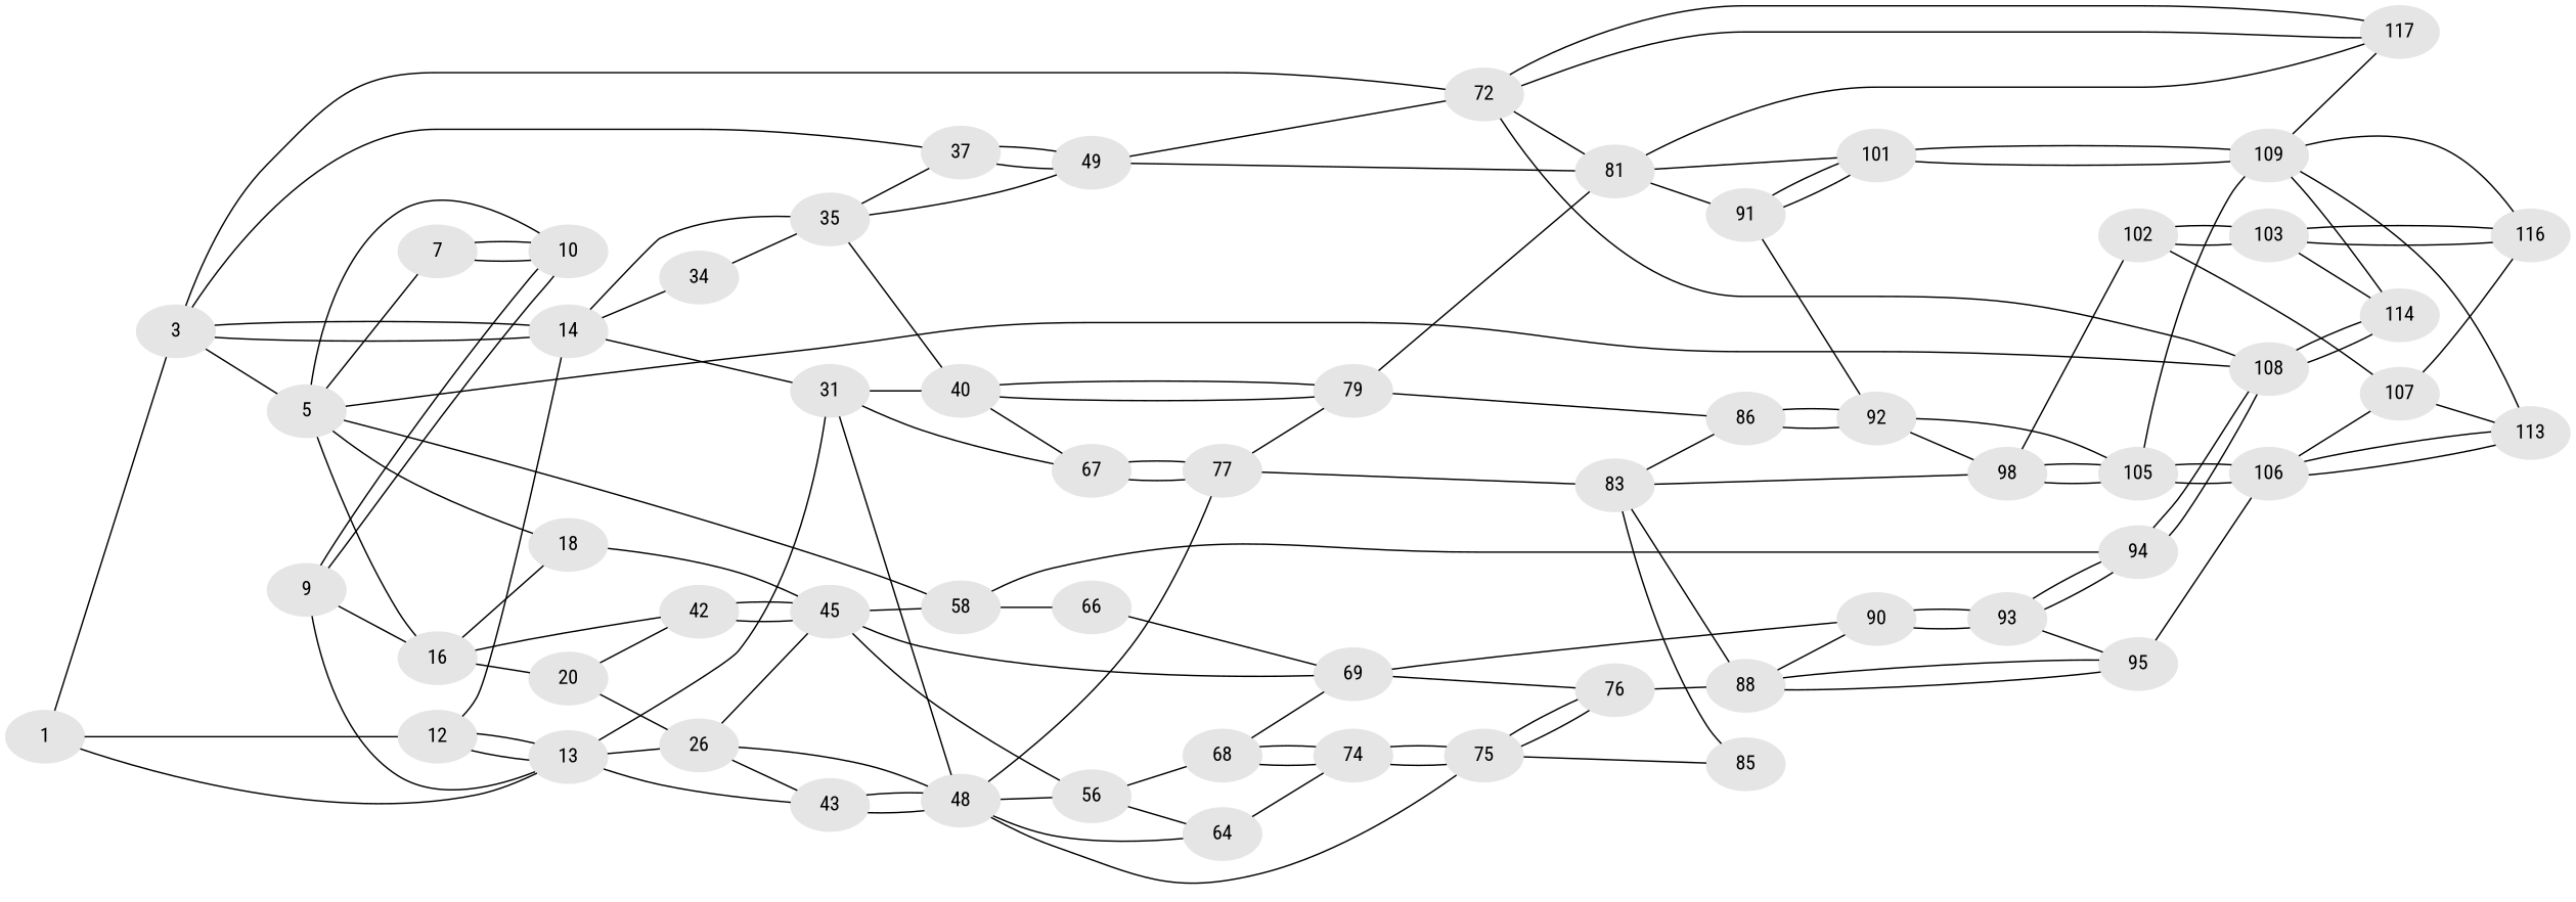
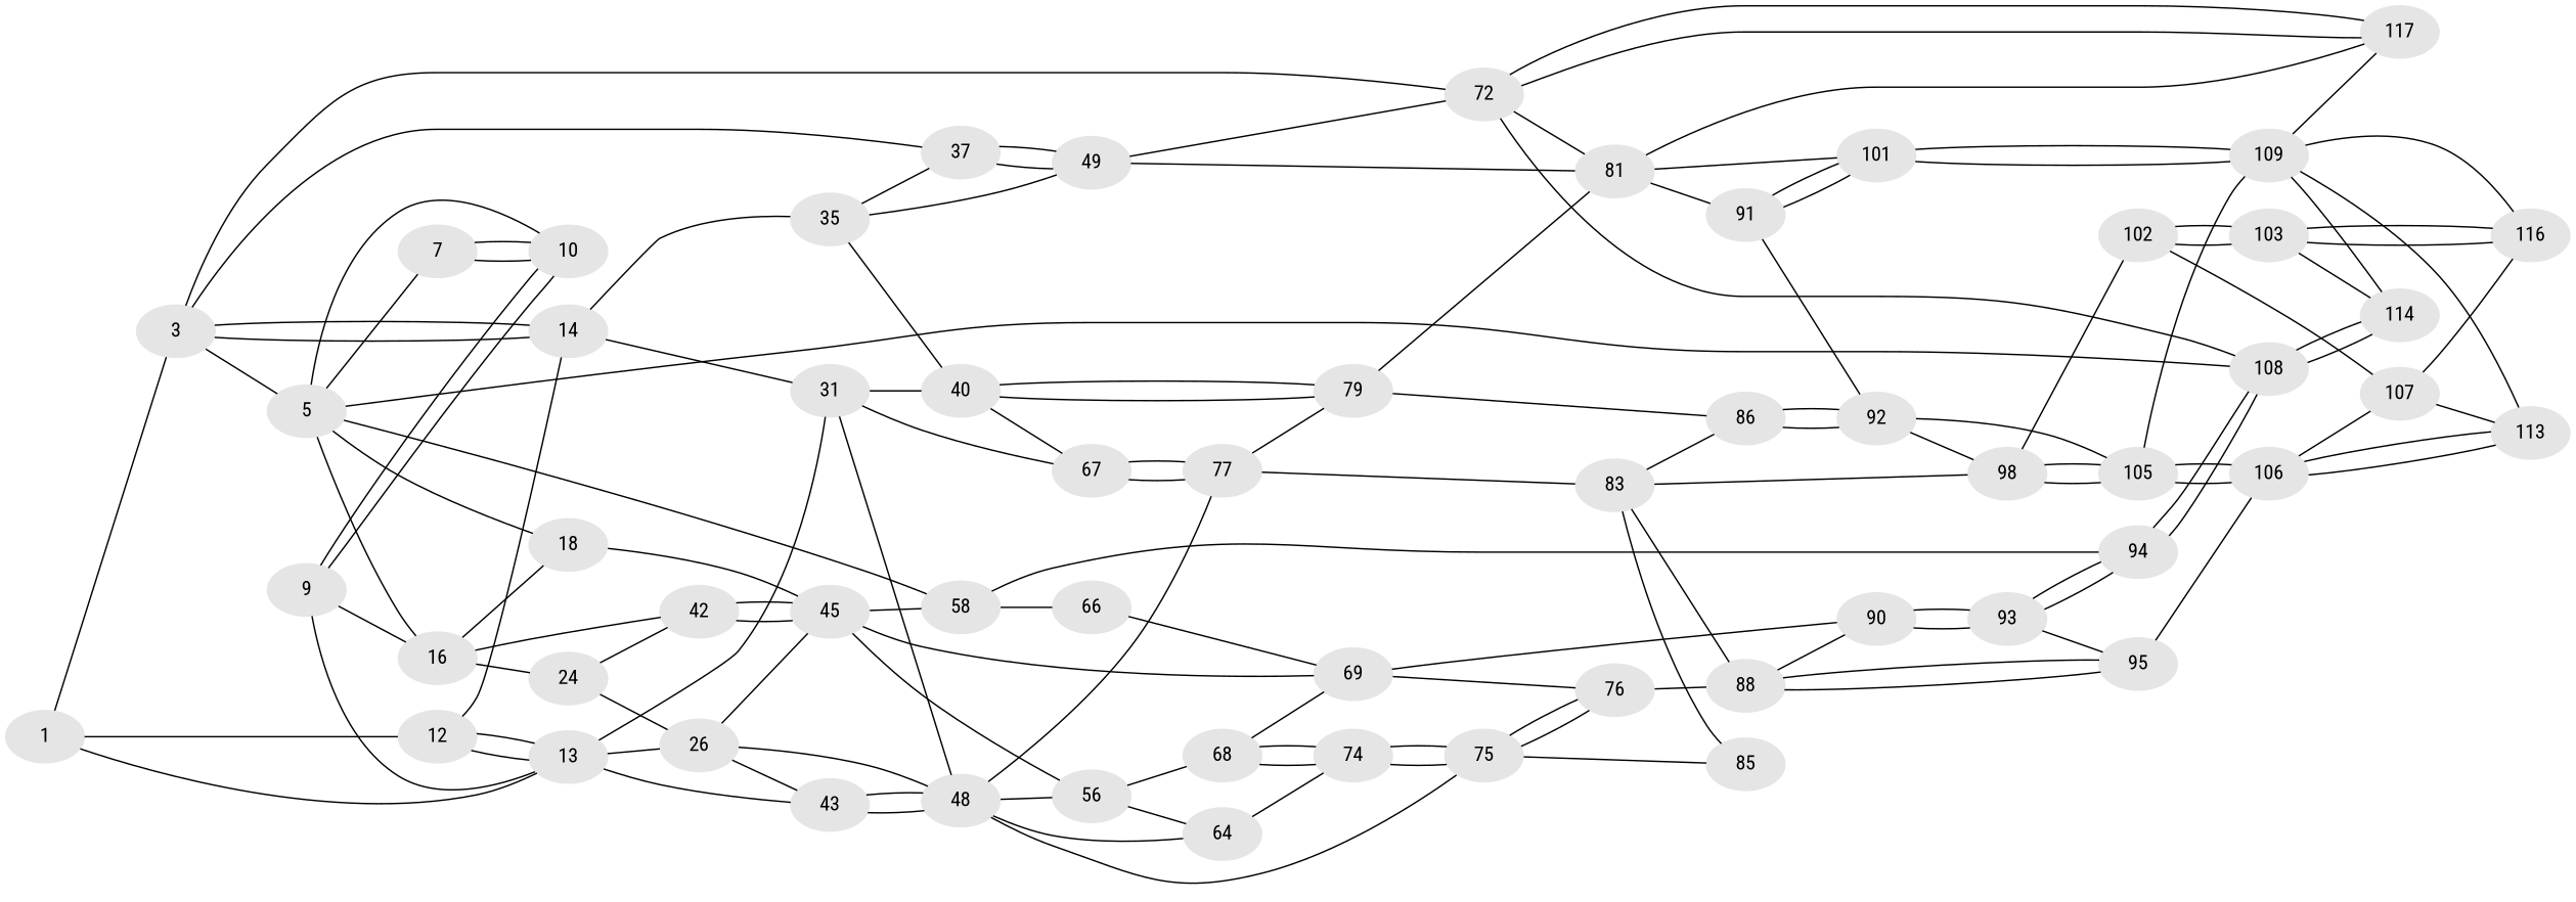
  graph {
    fontname="Roboto Condensed"
    rankdir=LR
    node [color=gray90 fontname="Roboto Condensed" style=filled]
    edge [fontname="Roboto Condensed"]
    1 [super="+2+8"]
    3 [super="+4"]
    12
    13 [super="+22"]
    5 [super="+6+19"]
    14 [super="+33+15"]
    37
    72 [super="+73"]
    9 [super="+20"]
    10
    16 [super="+21+17"]
    26 [super="+27"]
    31 [super="+42"]
    43
    7
    18
    58 [super="+61+59"]
    108
-   34
    35 [super="+38+36"]
    49 [super="+50"]
    81 [super="+82+96"]
    117
-   24 [super="+29" label=20]
+   24 [super="+29"]
    n25 [label=42]
    45 [super="+46+55"]
    66
    94
    114
    48 [super="+52"]
    40 [super="+41"]
    67
    56 [super="+65"]
    69 [super="+70"]
    64
    77 [super="+78"]
    75
    79 [super="+80"]
    86
    68
    76
    90
    74
    83 [super="+84"]
    91
    101
    88 [super="+89"]
    93
    85
    95
    98 [super="+99"]
    92 [super="+97"]
    109 [super="+110"]
    105 [super="+112"]
    102
    106
    103 [super="+104"]
    116
    107 [super="+115"]
    113
    1 -- 3
    1 -- 12
    1 -- 13
    3 -- 5
    3 -- 14
    3 -- 14
    3 -- 37
    3 -- 72
    12 -- 13
    12 -- 13
    12 -- 14
    13 -- 26
    13 -- 31
    13 -- 43
    5 -- 10
    5 -- 16
    5 -- 7
    5 -- 18
    5 -- 58
    5 -- 108
    14 -- 31
-   14 -- 34 [weight=2]
    14 -- 35
    37 -- 49
    37 -- 49
    72 -- 108
    72 -- 81
    72 -- 117
    72 -- 117
    9 -- 13
    9 -- 10
    9 -- 10
    9 -- 16
    16 -- 18
    16 -- 24 [weight=2]
    16 -- n25
    26 -- 43
    26 -- 45
    26 -- 48
    31 -- 48
    31 -- 40
    31 -- 67
    43 -- 48
    43 -- 48
    7 -- 10
    7 -- 10
    18 -- 45
    58 -- 66 [weight=2]
    58 -- 94
    108 -- 114
    108 -- 114
-   34 -- 35
    35 -- 37
    35 -- 49 [weight=2]
    35 -- 40
    49 -- 72
    49 -- 81
    81 -- 117
    81 -- 91
    81 -- 101
    24 -- 26
    24 -- n25
    n25 -- 45
    n25 -- 45
    45 -- 58
    45 -- 56
    45 -- 69
    66 -- 69
    94 -- 108
    94 -- 108
    48 -- 56
    48 -- 64
    48 -- 77
    48 -- 75
    40 -- 67
    40 -- 79
    40 -- 79
    67 -- 77
    67 -- 77
    56 -- 64
    56 -- 68
    69 -- 76
    69 -- 90
    64 -- 74
    77 -- 79
    77 -- 83
    75 -- 76
    75 -- 76
    75 -- 85
    79 -- 81
    79 -- 86
    86 -- 92
    86 -- 92
    68 -- 69
    68 -- 74
    68 -- 74
    76 -- 88
    90 -- 93
    90 -- 93
    74 -- 75
    74 -- 75
    83 -- 86
    83 -- 88
    83 -- 85
    83 -- 98
    91 -- 101
    91 -- 101
    91 -- 92
    101 -- 109
    101 -- 109
    88 -- 90
    88 -- 95
    88 -- 95
    93 -- 94
    93 -- 94
    93 -- 95
    95 -- 106
    98 -- 105
    98 -- 105
    98 -- 102
    92 -- 98
    92 -- 105
    109 -- 117
    109 -- 114
    109 -- 116
    109 -- 113
    105 -- 109
    105 -- 106
    105 -- 106
    102 -- 103
    102 -- 103
    102 -- 107
    106 -- 107
    106 -- 113
    106 -- 113
    103 -- 114
    103 -- 116
    103 -- 116
    107 -- 116
    107 -- 113
  }
